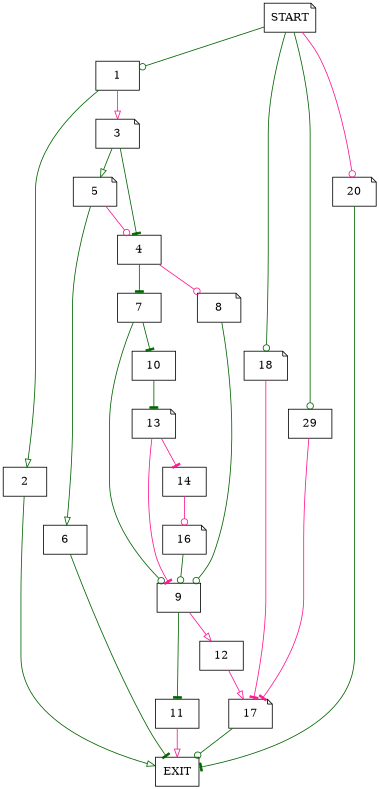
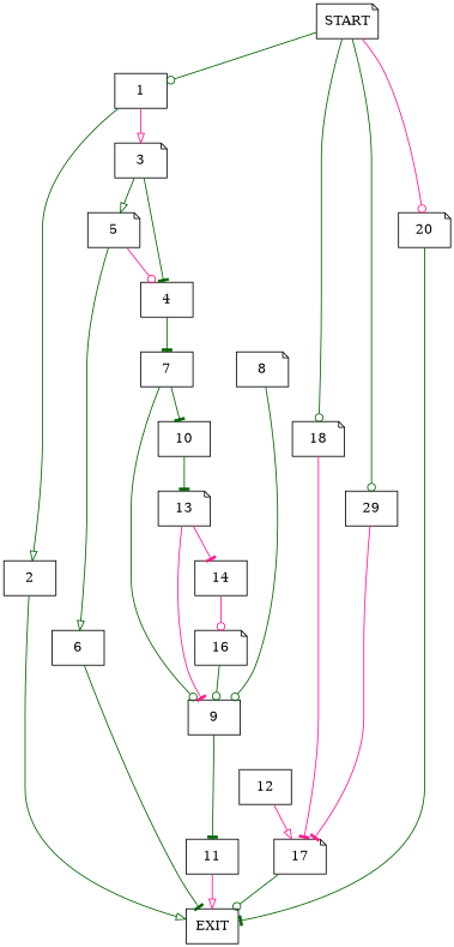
  digraph {
    node [shape=box]
    edge [arrowhead=odot color=darkgreen]
    n1 [label=START shape=note]
    1
    18 [shape=note]
    n4 [label=29]
    20 [shape=note]
    2
    3 [shape=note]
    17 [shape=note]
    n9 [label=EXIT]
    4
    5 [shape=note]
    7
    8 [shape=note]
    6
    9
    10
    11
    12
    13 [shape=note]
    14
    16 [shape=note]
    n1 -> 1
    n1 -> 18
    n1 -> n4
    n1 -> 20 [color=deeppink]
    1 -> 2 [arrowhead=onormal]
    1 -> 3 [arrowhead=onormal color=deeppink]
    18 -> 17 [arrowhead=tee color=deeppink]
    n4 -> 17 [arrowhead=tee color=deeppink]
    20 -> n9 [arrowhead=tee]
    2 -> n9 [arrowhead=onormal]
    3 -> 4 [arrowhead=tee]
    3 -> 5 [arrowhead=onormal]
    17 -> n9
    4 -> 7 [arrowhead=tee]
-   4 -> 8 [color=deeppink]
    5 -> 4 [color=deeppink]
    5 -> 6 [arrowhead=onormal]
    7 -> 9
    7 -> 10 [arrowhead=tee]
    8 -> 9
    6 -> n9 [arrowhead=tee]
    9 -> 11 [arrowhead=tee]
-   9 -> 12 [arrowhead=onormal color=deeppink]
    10 -> 13 [arrowhead=tee]
    11 -> n9 [arrowhead=onormal color=deeppink]
    12 -> 17 [arrowhead=onormal color=deeppink]
    13 -> 9 [arrowhead=tee color=deeppink]
    13 -> 14 [arrowhead=tee color=deeppink]
    14 -> 16 [color=deeppink]
    16 -> 9
  }
